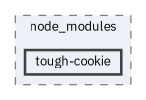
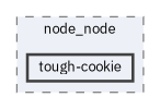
  digraph {
    compound=true
    fontname="IBM Plex Sans"
    n1 [color=grey25 fillcolor="#edf0f7" fontname="IBM Plex Sans" fontsize=10 height=0.2 label="tough-cookie" shape=box style="filled,bold" width=0.4]
    subgraph cluster_1 {
      bgcolor="#edf0f7"
      fontsize=10
-     label=node_modules
+     label=node_node
      pencolor=grey50
      style="filled,dashed"
      n1
    }
  }
